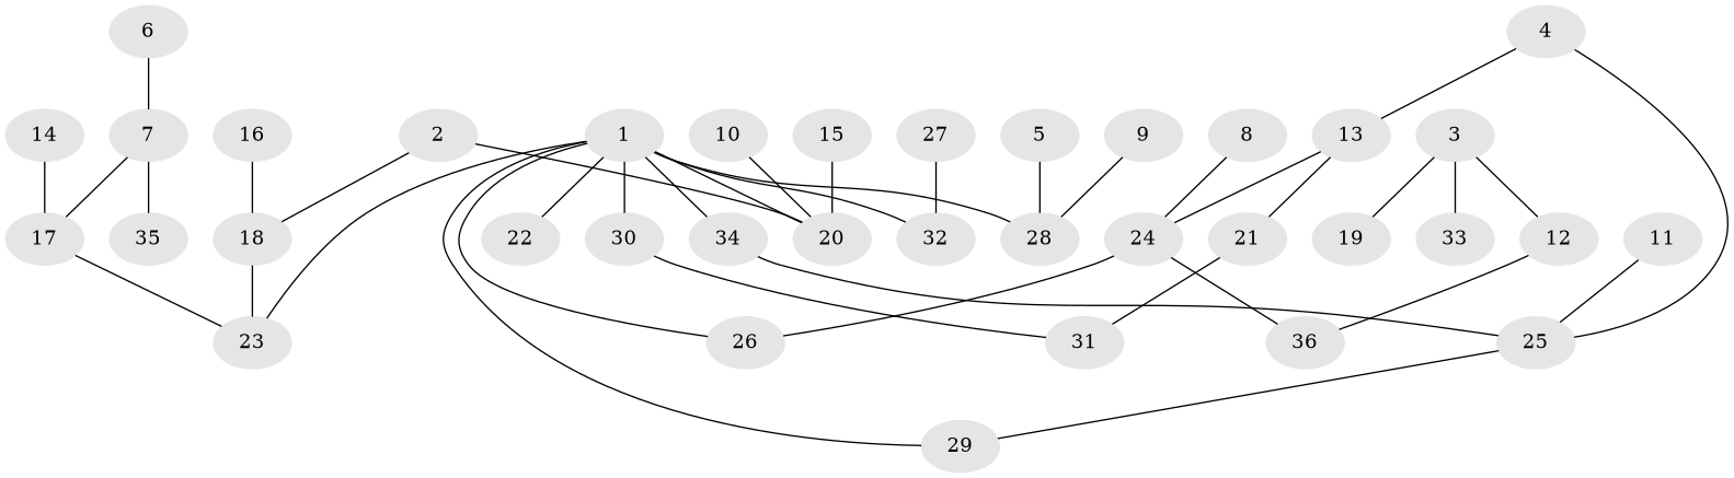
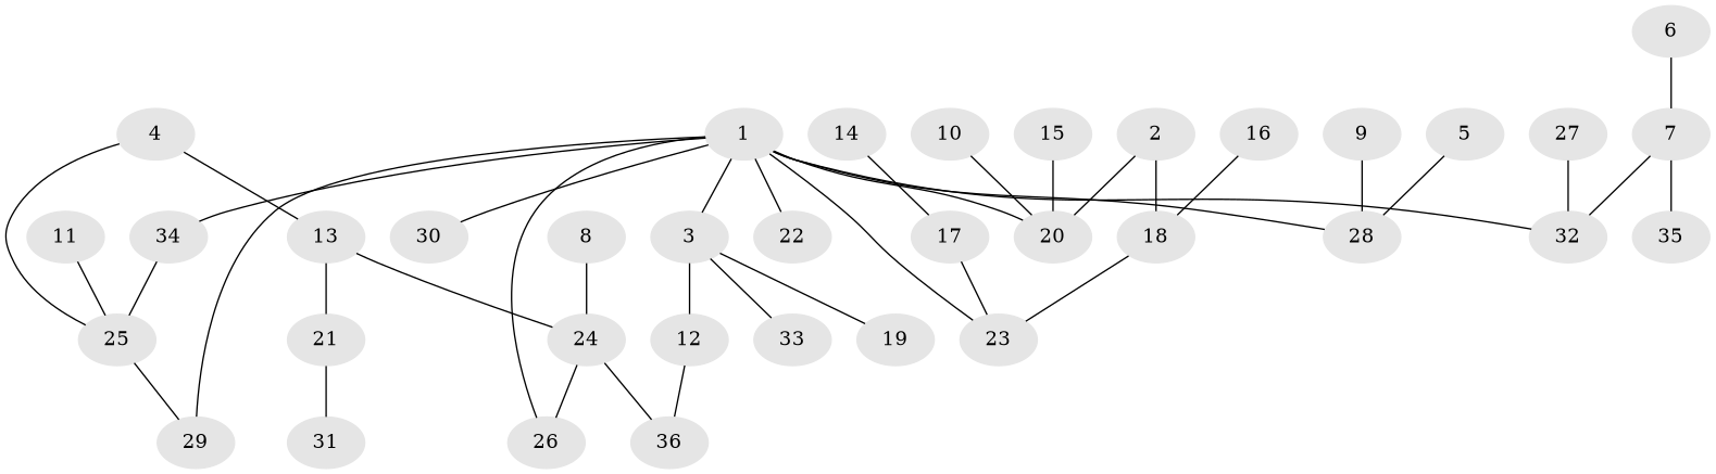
  graph {
    node [color=gray90 style=filled]
    edge [weight=1.0]
    1
    3
    20
    22
    23
    26
    28
    29
    30
    32
    34
    33
    12
    19
    25
    31
    2
    18
    36
    4
    13
    24
    21
    5
    6
    7
    35
    8
    9
    10
    11
    14
    17
    15
    16
    27
+   1 -- 3
    1 -- 20 [weight=2.0]
    1 -- 22
    1 -- 23
    1 -- 26
    1 -- 28
    1 -- 29
    1 -- 30
    1 -- 32
    1 -- 34
    3 -- 33
    3 -- 12
    3 -- 19
-   30 -- 31
    34 -- 25
    12 -- 36
    25 -- 29
    2 -- 20
    2 -- 18
    18 -- 23
    4 -- 25
    4 -- 13
    13 -- 24
    13 -- 21
    24 -- 26
    24 -- 36
    21 -- 31
    5 -- 28
    6 -- 7
-   7 -- 17
+   7 -- 32
    7 -- 35
    8 -- 24
    9 -- 28
    10 -- 20
    11 -- 25
    14 -- 17
    17 -- 23
    15 -- 20
    16 -- 18
    27 -- 32
  }
